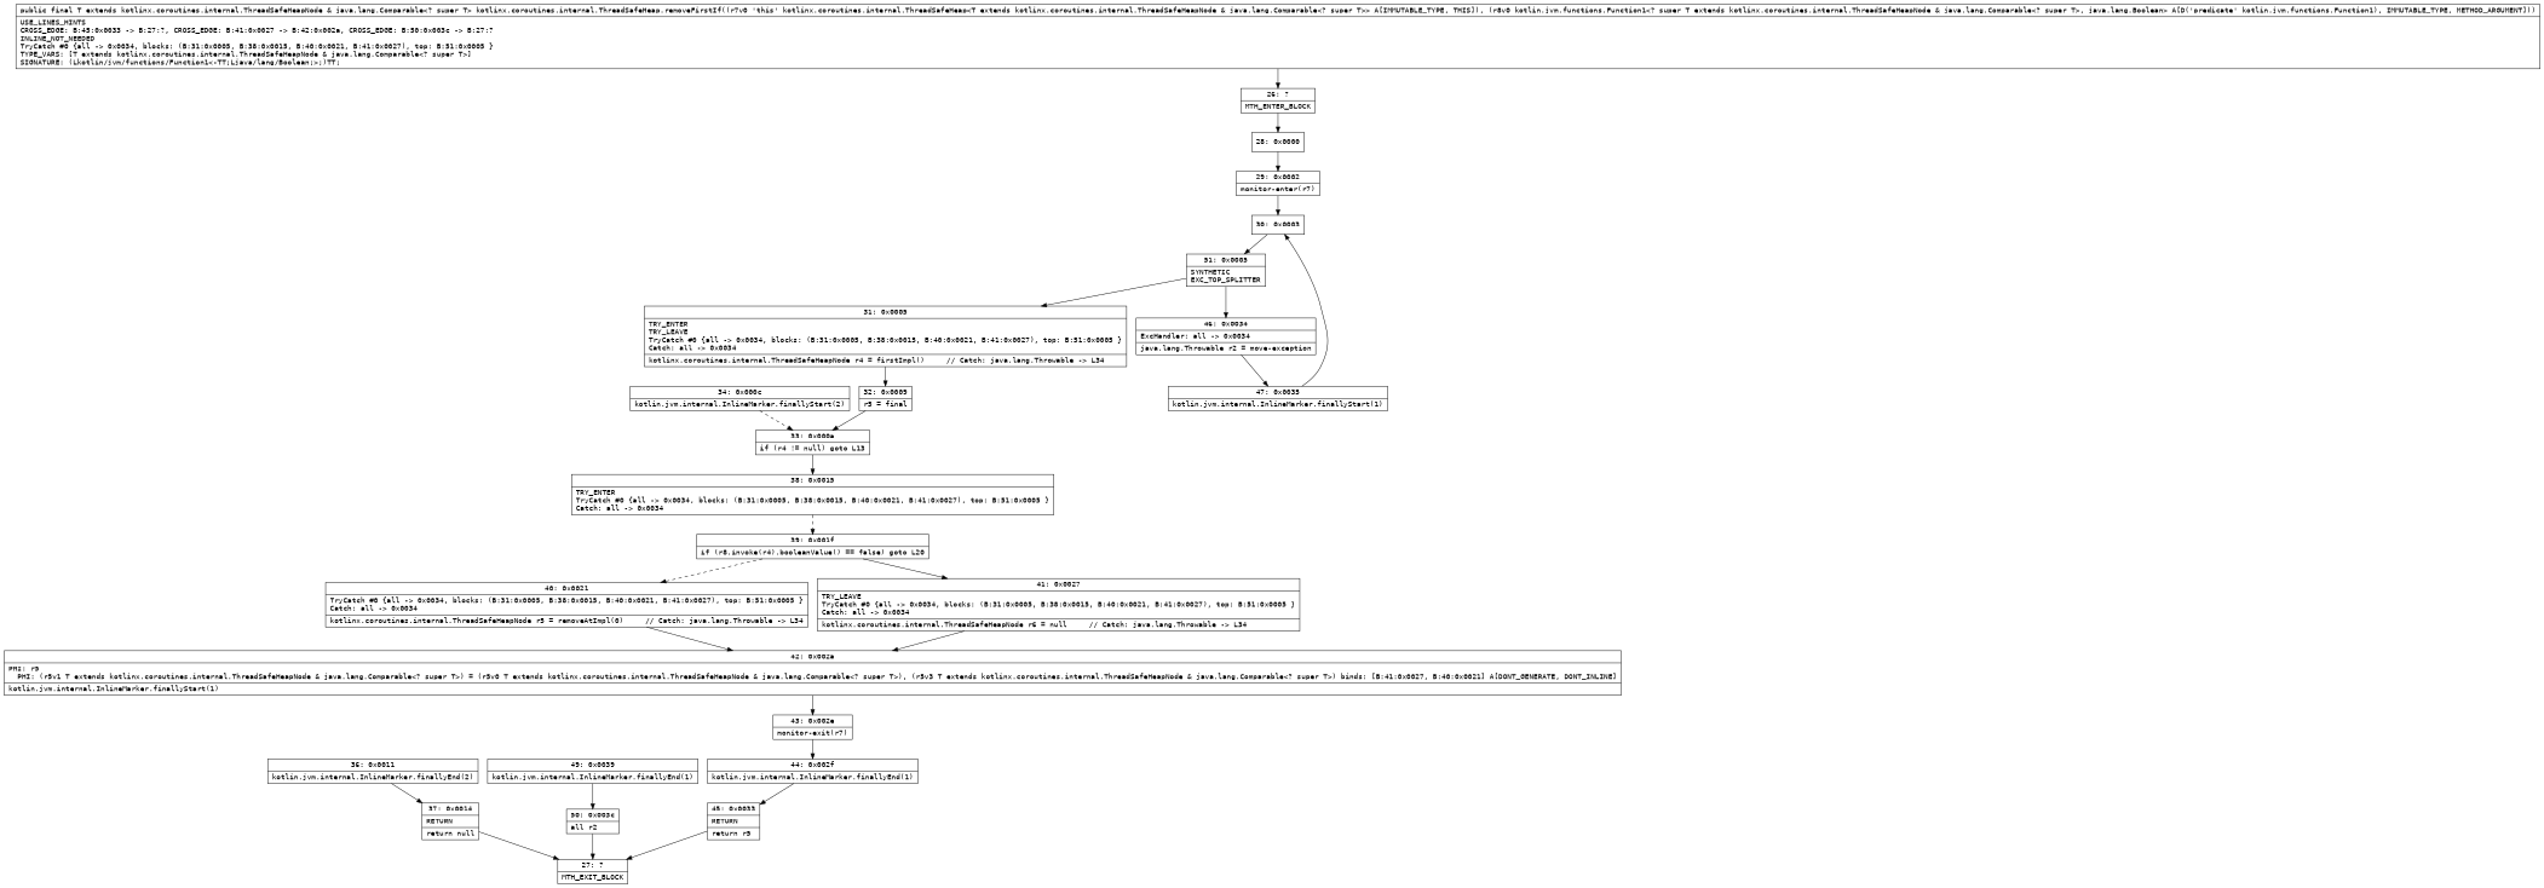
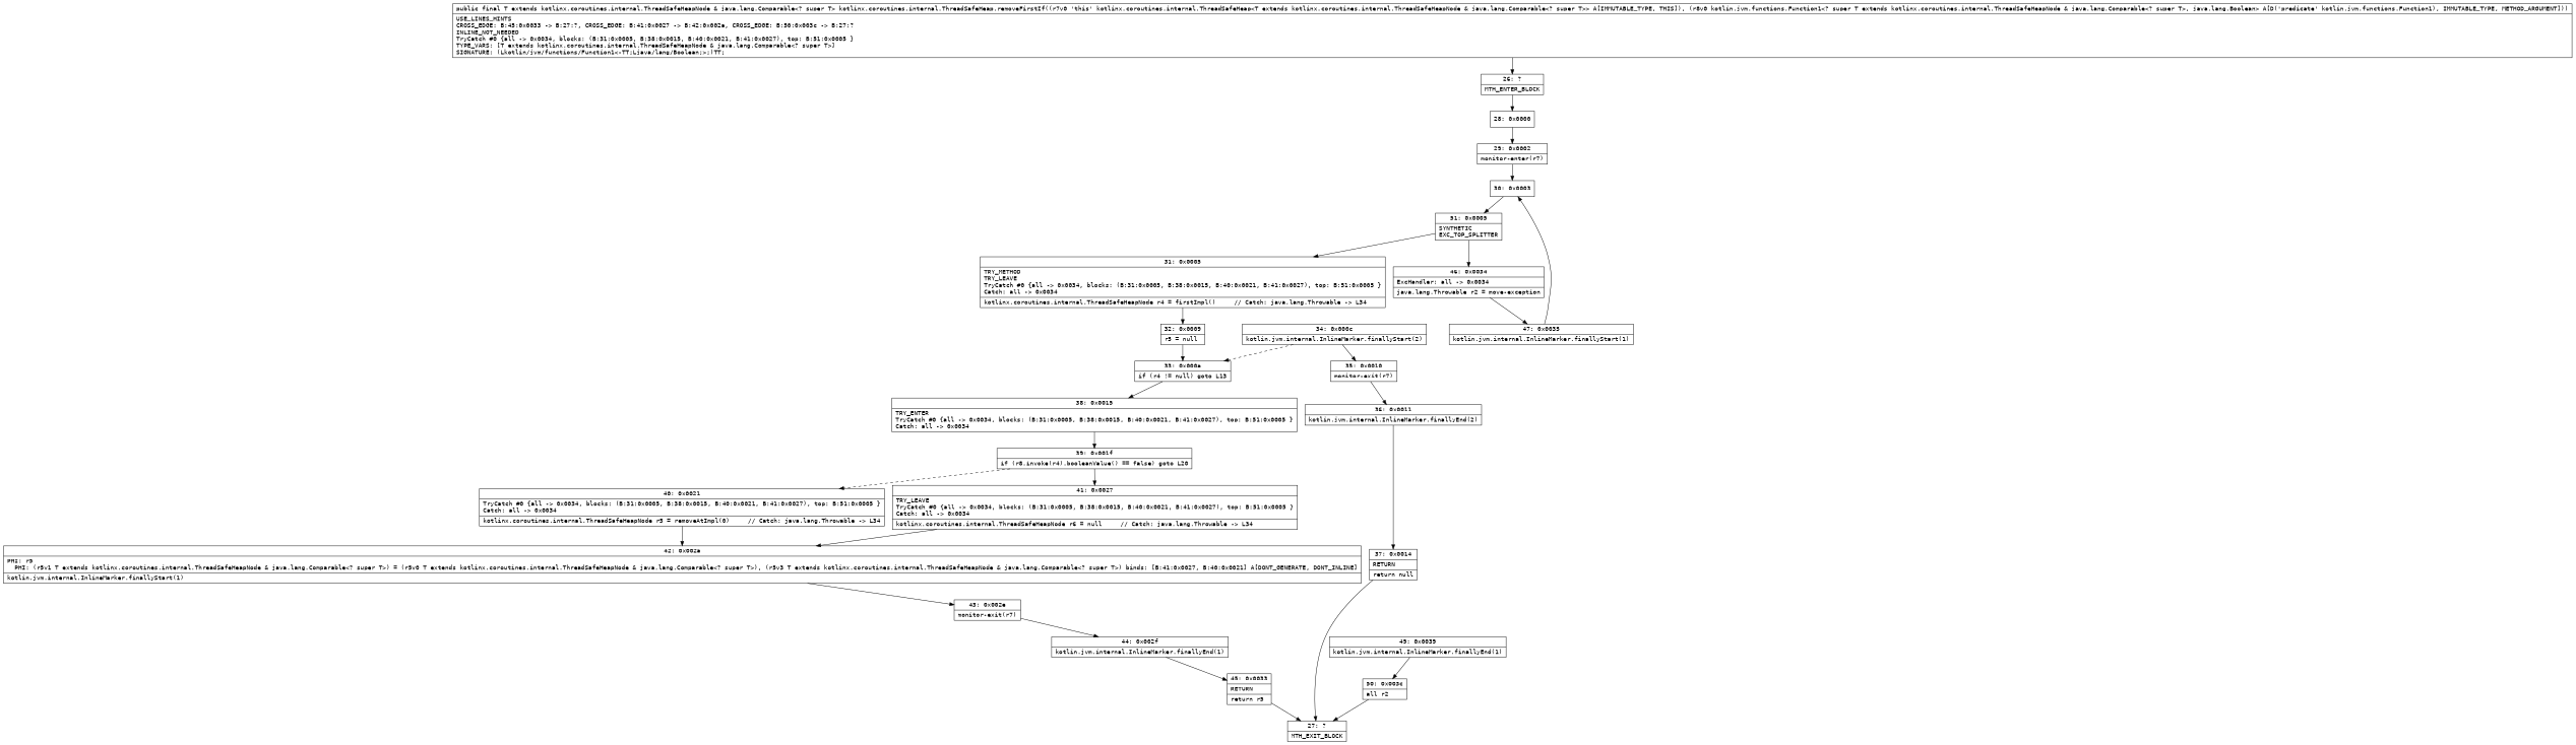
  digraph {
    fontname="DejaVu Sans Mono"
    node [fontname="DejaVu Sans Mono" shape=record]
    edge [fontname="DejaVu Sans Mono"]
    n1 [label="{26\:\ ?|MTH_ENTER_BLOCK\l}"]
    n2 [label="{28\:\ 0x0000}"]
    n3 [label="{29\:\ 0x0002|monitor\-enter(r7)\l}"]
    n4 [label="{30\:\ 0x0003}"]
    n5 [label="{51\:\ 0x0005|SYNTHETIC\lEXC_TOP_SPLITTER\l}"]
-   n6 [label="{31\:\ 0x0005|TRY_ENTER\lTRY_LEAVE\lTryCatch #0 \{all \-\> 0x0034, blocks: (B:31:0x0005, B:38:0x0015, B:40:0x0021, B:41:0x0027), top: B:51:0x0005 \}\lCatch: all \-\> 0x0034\l|kotlinx.coroutines.internal.ThreadSafeHeapNode r4 = firstImpl()     \/\/ Catch: java.lang.Throwable \-\> L34\l}"]
+   n6 [label="{31\:\ 0x0005|TRY_METHOD\lTRY_LEAVE\lTryCatch #0 \{all \-\> 0x0034, blocks: (B:31:0x0005, B:38:0x0015, B:40:0x0021, B:41:0x0027), top: B:51:0x0005 \}\lCatch: all \-\> 0x0034\l|kotlinx.coroutines.internal.ThreadSafeHeapNode r4 = firstImpl()     \/\/ Catch: java.lang.Throwable \-\> L34\l}"]
    n7 [label="{46\:\ 0x0034|ExcHandler: all \-\> 0x0034\l|java.lang.Throwable r2 = move\-exception\l}"]
-   n8 [label="{32\:\ 0x0009|r5 = final\l}"]
+   n8 [label="{32\:\ 0x0009|r5 = null\l}"]
    n9 [label="{47\:\ 0x0035|kotlin.jvm.internal.InlineMarker.finallyStart(1)\l}"]
    n10 [label="{33\:\ 0x000a|if (r4 != null) goto L13\l}"]
    n11 [label="{38\:\ 0x0015|TRY_ENTER\lTryCatch #0 \{all \-\> 0x0034, blocks: (B:31:0x0005, B:38:0x0015, B:40:0x0021, B:41:0x0027), top: B:51:0x0005 \}\lCatch: all \-\> 0x0034\l}"]
    n12 [label="{34\:\ 0x000c|kotlin.jvm.internal.InlineMarker.finallyStart(2)\l}"]
+   n13 [label="{35\:\ 0x0010|monitor\-exit(r7)\l}"]
    n14 [label="{39\:\ 0x001f|if (r8.invoke(r4).booleanValue() == false) goto L20\l}"]
    n15 [label="{36\:\ 0x0011|kotlin.jvm.internal.InlineMarker.finallyEnd(2)\l}"]
    n16 [label="{37\:\ 0x0014|RETURN\l|return null\l}"]
    n17 [label="{27\:\ ?|MTH_EXIT_BLOCK\l}"]
    n18 [label="{40\:\ 0x0021|TryCatch #0 \{all \-\> 0x0034, blocks: (B:31:0x0005, B:38:0x0015, B:40:0x0021, B:41:0x0027), top: B:51:0x0005 \}\lCatch: all \-\> 0x0034\l|kotlinx.coroutines.internal.ThreadSafeHeapNode r5 = removeAtImpl(0)     \/\/ Catch: java.lang.Throwable \-\> L34\l}"]
    n19 [label="{41\:\ 0x0027|TRY_LEAVE\lTryCatch #0 \{all \-\> 0x0034, blocks: (B:31:0x0005, B:38:0x0015, B:40:0x0021, B:41:0x0027), top: B:51:0x0005 \}\lCatch: all \-\> 0x0034\l|kotlinx.coroutines.internal.ThreadSafeHeapNode r6 = null     \/\/ Catch: java.lang.Throwable \-\> L34\l}"]
    n20 [label="{42\:\ 0x002a|PHI: r5 \l  PHI: (r5v1 T extends kotlinx.coroutines.internal.ThreadSafeHeapNode & java.lang.Comparable\<? super T\>) = (r5v0 T extends kotlinx.coroutines.internal.ThreadSafeHeapNode & java.lang.Comparable\<? super T\>), (r5v3 T extends kotlinx.coroutines.internal.ThreadSafeHeapNode & java.lang.Comparable\<? super T\>) binds: [B:41:0x0027, B:40:0x0021] A[DONT_GENERATE, DONT_INLINE]\l|kotlin.jvm.internal.InlineMarker.finallyStart(1)\l}"]
    n21 [label="{43\:\ 0x002e|monitor\-exit(r7)\l}"]
    n22 [label="{44\:\ 0x002f|kotlin.jvm.internal.InlineMarker.finallyEnd(1)\l}"]
    n23 [label="{45\:\ 0x0033|RETURN\l|return r5\l}"]
    n24 [label="{49\:\ 0x0039|kotlin.jvm.internal.InlineMarker.finallyEnd(1)\l}"]
    n25 [label="{50\:\ 0x003c|all r2\l}"]
    n26 [label="{public final T extends kotlinx.coroutines.internal.ThreadSafeHeapNode & java.lang.Comparable\<? super T\> kotlinx.coroutines.internal.ThreadSafeHeap.removeFirstIf((r7v0 'this' kotlinx.coroutines.internal.ThreadSafeHeap\<T extends kotlinx.coroutines.internal.ThreadSafeHeapNode & java.lang.Comparable\<? super T\>\> A[IMMUTABLE_TYPE, THIS]), (r8v0 kotlin.jvm.functions.Function1\<? super T extends kotlinx.coroutines.internal.ThreadSafeHeapNode & java.lang.Comparable\<? super T\>, java.lang.Boolean\> A[D('predicate' kotlin.jvm.functions.Function1), IMMUTABLE_TYPE, METHOD_ARGUMENT]))  | USE_LINES_HINTS\lCROSS_EDGE: B:45:0x0033 \-\> B:27:?, CROSS_EDGE: B:41:0x0027 \-\> B:42:0x002a, CROSS_EDGE: B:50:0x003c \-\> B:27:?\lINLINE_NOT_NEEDED\lTryCatch #0 \{all \-\> 0x0034, blocks: (B:31:0x0005, B:38:0x0015, B:40:0x0021, B:41:0x0027), top: B:51:0x0005 \}\lTYPE_VARS: [T extends kotlinx.coroutines.internal.ThreadSafeHeapNode & java.lang.Comparable\<? super T\>]\lSIGNATURE: (Lkotlin\/jvm\/functions\/Function1\<\-TT;Ljava\/lang\/Boolean;\>;)TT;\l}"]
    n1 -> n2
    n2 -> n3
    n3 -> n4
    n4 -> n5
    n5 -> n6
    n5 -> n7
    n6 -> n8
    n7 -> n9
    n8 -> n10
    n9 -> n4
    n10 -> n11
-   n11 -> n14 [style=dashed]
+   n11 -> n14
    n12 -> n10 [style=dashed]
+   n12 -> n13
+   n13 -> n15
    n14 -> n18 [style=dashed]
    n14 -> n19
    n15 -> n16
    n16 -> n17
    n18 -> n20
    n19 -> n20
    n20 -> n21
    n21 -> n22
    n22 -> n23
    n23 -> n17
    n24 -> n25
    n25 -> n17
    n26 -> n1
  }
